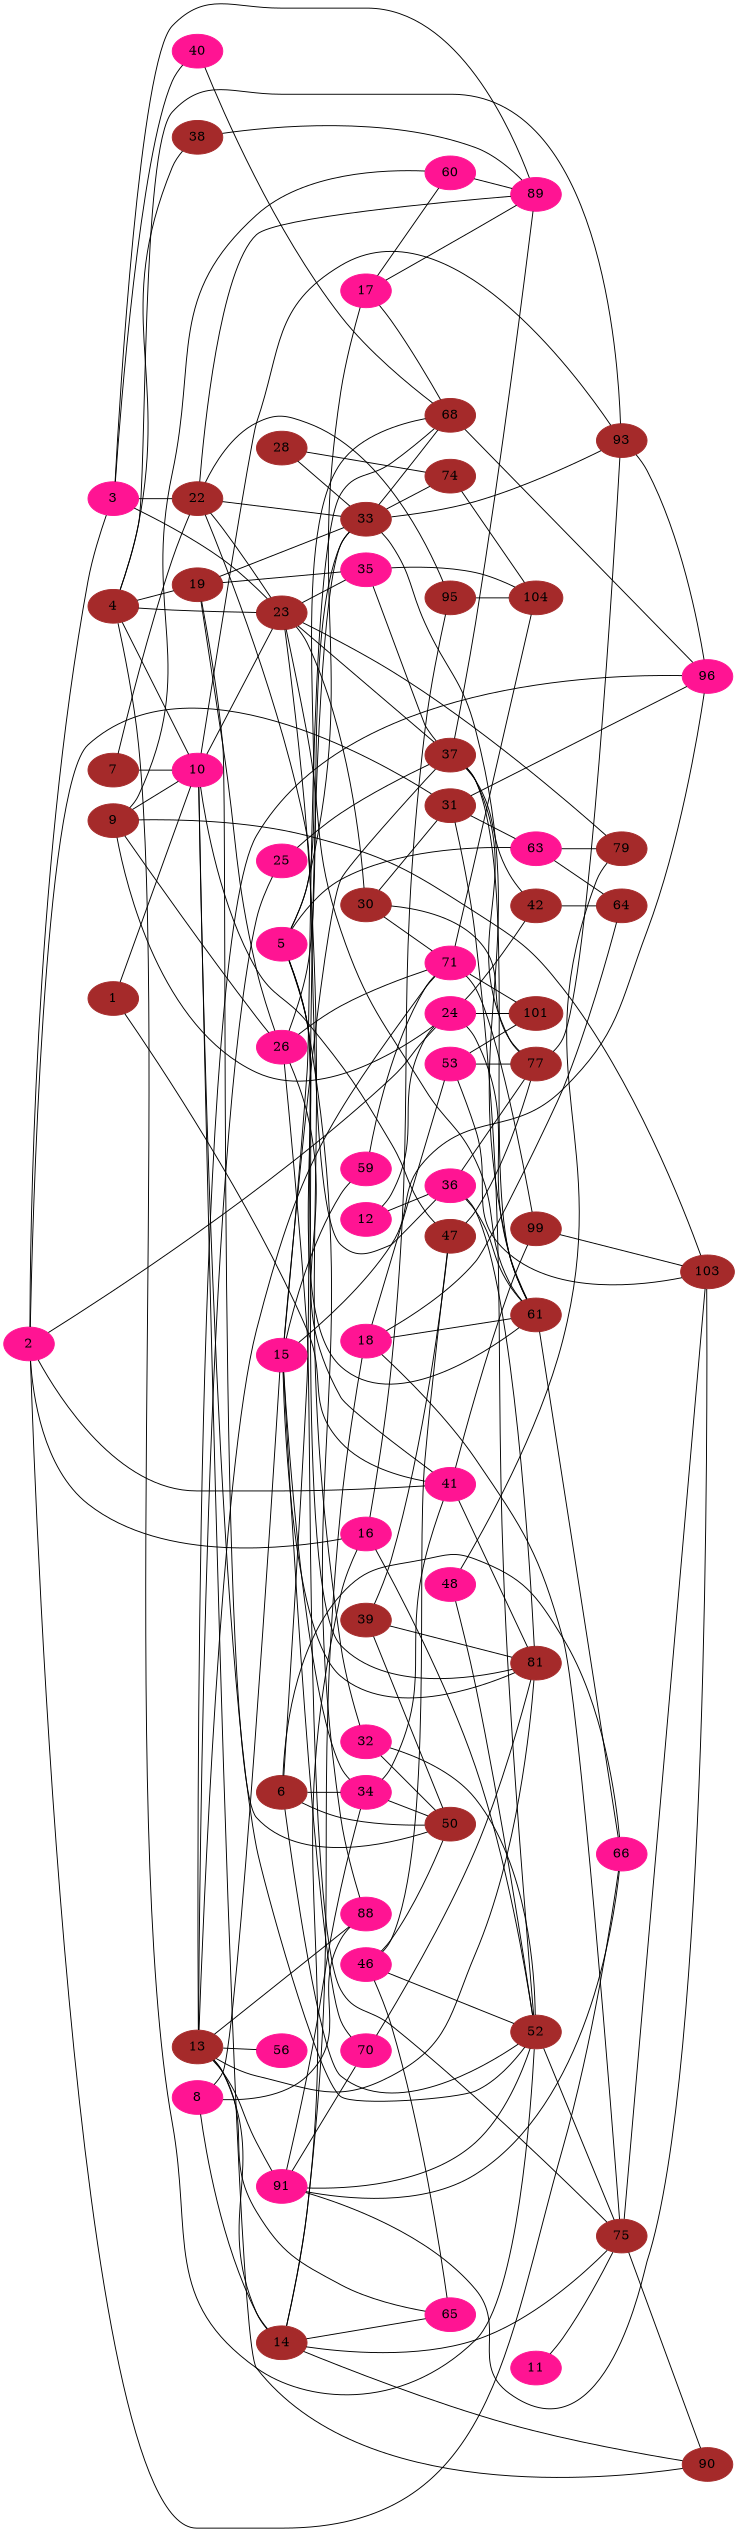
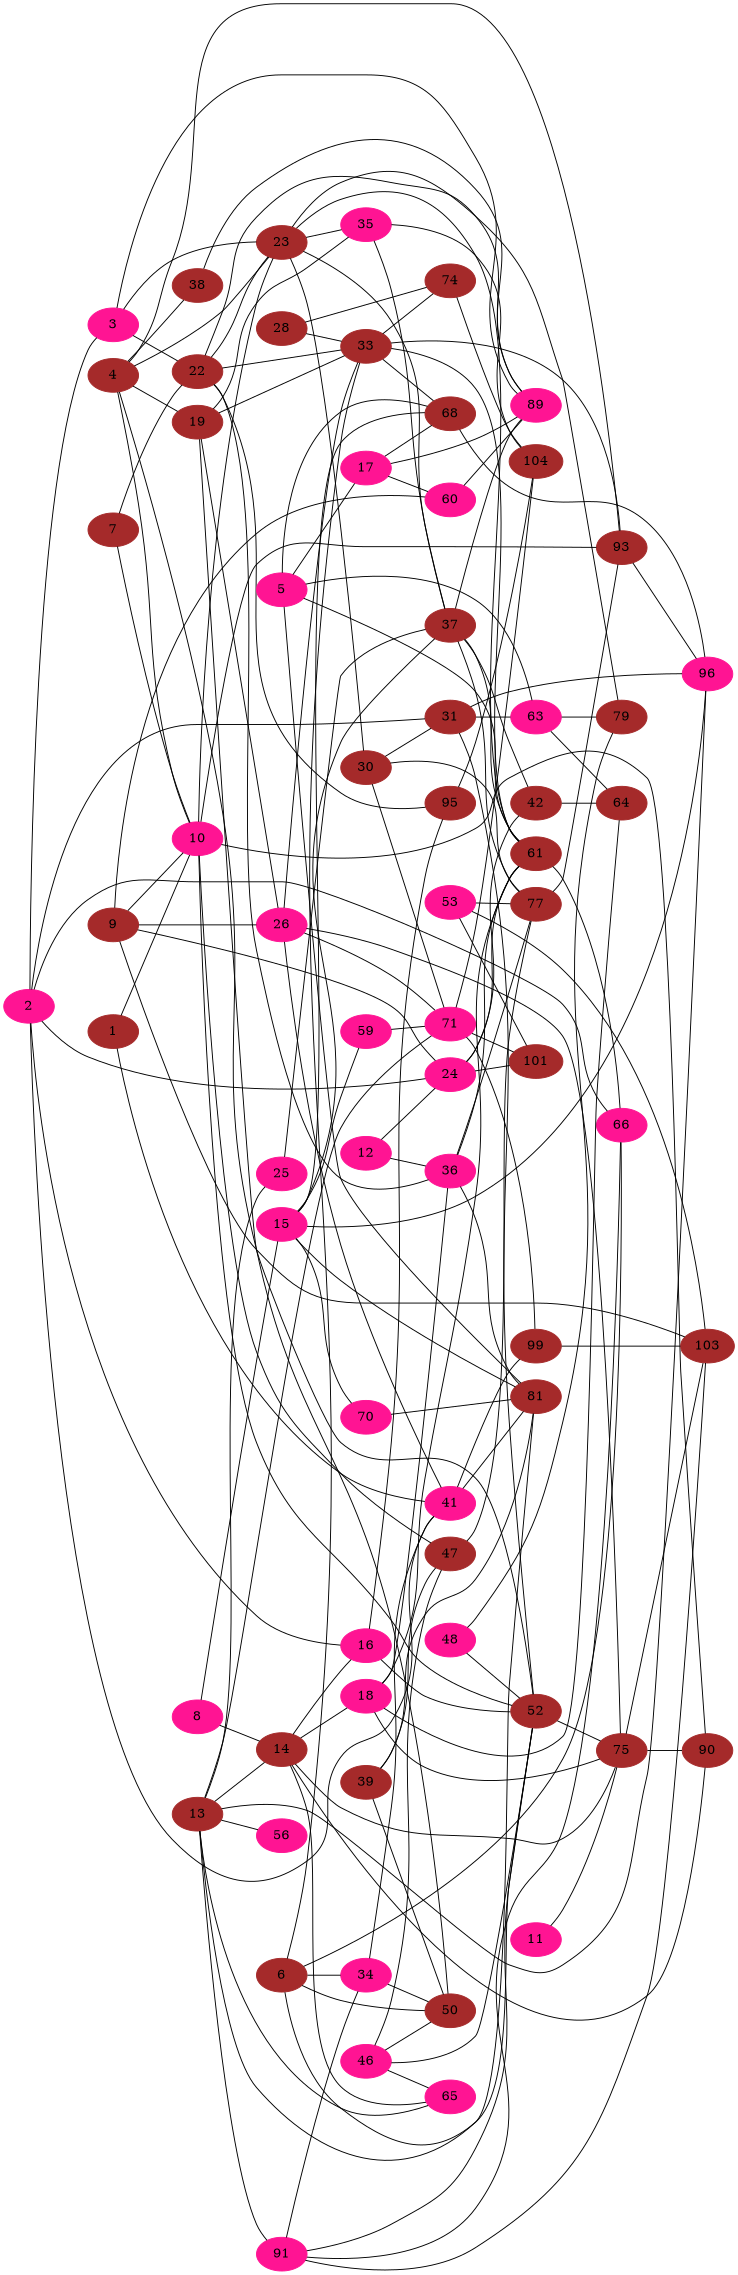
  graph {
    rankdir=LR
    node [color=brown style=filled]
    10 [color=deeppink super="+69"]
    23 [super="+98"]
    52 [super="+82"]
    93 [super="+105"]
    47
    90
    1
    41 [color=deeppink super="+44"]
    81
    99
    2 [color=deeppink super="+78"]
    3 [color=deeppink super="+94"]
    24 [color=deeppink super="+76"]
    31 [super="+84"]
    66 [color=deeppink]
    16 [color=deeppink]
    22 [super="+26"]
-   40 [color=deeppink]
    89 [color=deeppink]
    61 [super="+67"]
    42
    101
    63 [color=deeppink]
    96 [color=deeppink]
    71 [color=deeppink super="+80"]
    104
    33 [super="+87"]
    36 [color=deeppink super="+86"]
    95
    37 [super="+55"]
    35 [color=deeppink super="+45"]
    30
-   32 [color=deeppink super="+73"]
    79
    68 [super="+102"]
    4 [super="+85"]
    19
    38
    50 [super="+58"]
    n40 [color=deeppink label=26 super="+51"]
    75
    5 [color=deeppink super="+72"]
    17 [color=deeppink]
-   88 [color=deeppink]
    60 [color=deeppink]
    64
    70 [color=deeppink]
    6 [super="+54"]
    34 [color=deeppink super="+43"]
    74
    7
    8 [color=deeppink super="+20"]
    14 [super="+83"]
    15 [color=deeppink super="+91"]
    65 [color=deeppink]
    18 [color=deeppink super="+59"]
    n57 [color=deeppink label=59]
    9
    103
    77 [super="+92"]
    11 [color=deeppink]
    12 [color=deeppink]
    13 [super="+25"]
    n64 [color=deeppink label=91 super="+62"]
    n65 [color=deeppink label=25]
    56 [color=deeppink]
    28
    39
    46 [color=deeppink super="+100"]
    48 [color=deeppink]
    53 [color=deeppink]
    10 -- 23
    10 -- 52
    10 -- 93
    10 -- 47
    10 -- 90
    23 -- 61
    23 -- 37
    23 -- 35
    23 -- 30
-   23 -- 32
    23 -- 79
    52 -- 75
    93 -- 96
    47 -- 77
    1 -- 10
    1 -- 41
    41 -- 81
    41 -- 99
    99 -- 103
    2 -- 41
    2 -- 3
    2 -- 24
    2 -- 31
    2 -- 66
    2 -- 16
    3 -- 23
    3 -- 22
-   3 -- 40
    3 -- 89
    24 -- 61
    24 -- 42
    24 -- 101
    31 -- 52
    31 -- 63
    31 -- 96
    16 -- 52
    16 -- 95
    22 -- 23
    22 -- 89
    22 -- 33 [weight=2]
    22 -- 36
    22 -- 95
-   40 -- 68
    61 -- 66
    42 -- 64
    63 -- 79
    63 -- 64
    71 -- 99
    71 -- 101
    71 -- 104 [weight=2]
    33 -- 93
    33 -- 61
    33 -- 68
    33 -- 74
    36 -- 81
    36 -- 61
    36 -- 77
    95 -- 104
    37 -- 89
    37 -- 61
    37 -- 42
    37 -- 77
    35 -- 104
    35 -- 37
    30 -- 31
    30 -- 71
    30 -- 77
-   32 -- 52
-   32 -- 50
    68 -- 96
    4 -- 10
    4 -- 23
    4 -- 52
    4 -- 93
    4 -- 19
    4 -- 38
    19 -- 33
    19 -- 35
    19 -- 50
    19 -- n40
    38 -- 89
    n40 -- 41
    n40 -- 71
    n40 -- 33
    n40 -- 75
    75 -- 90
    75 -- 103
    5 -- 81
    5 -- 61
    5 -- 63
    5 -- 68
    5 -- 17
-   5 -- 88
    17 -- 89
    17 -- 68
    17 -- 60
    60 -- 89
    70 -- 81
    6 -- 52
    6 -- 66
    6 -- 33
    6 -- 50
    6 -- 34
    34 -- 41
    34 -- 50
    74 -- 104
    7 -- 10
    7 -- 22
-   8 -- 88
    8 -- 14
    8 -- 15
    14 -- 90
    14 -- 16
    14 -- 75
    14 -- 65
    14 -- 18
    15 -- 81
    15 -- 96
    15 -- 37
    15 -- 68
    15 -- 70
-   15 -- 34
    15 -- n57
    18 -- 61
-   18 -- 53
+   18 -- 36
    18 -- 75
    18 -- 64
    n57 -- 71
    9 -- 10
    9 -- 24
    9 -- n40
    9 -- 60
    9 -- 103
    77 -- 93
    11 -- 75
    12 -- 24
    12 -- 36
    13 -- 81
    13 -- 96
    13 -- 71
-   13 -- 88
    13 -- 14
    13 -- 65
    13 -- n64
    13 -- n65
    13 -- 56
    n64 -- 52
    n64 -- 66
-   n64 -- 70
    n64 -- 34
    n64 -- 103
    n65 -- 37
    28 -- 33
    28 -- 74
    39 -- 47
    39 -- 81
    39 -- 50
    46 -- 52
    46 -- 47
    46 -- 50
    46 -- 65
    48 -- 52
    48 -- 79
    53 -- 101
    53 -- 103
    53 -- 77
  }
